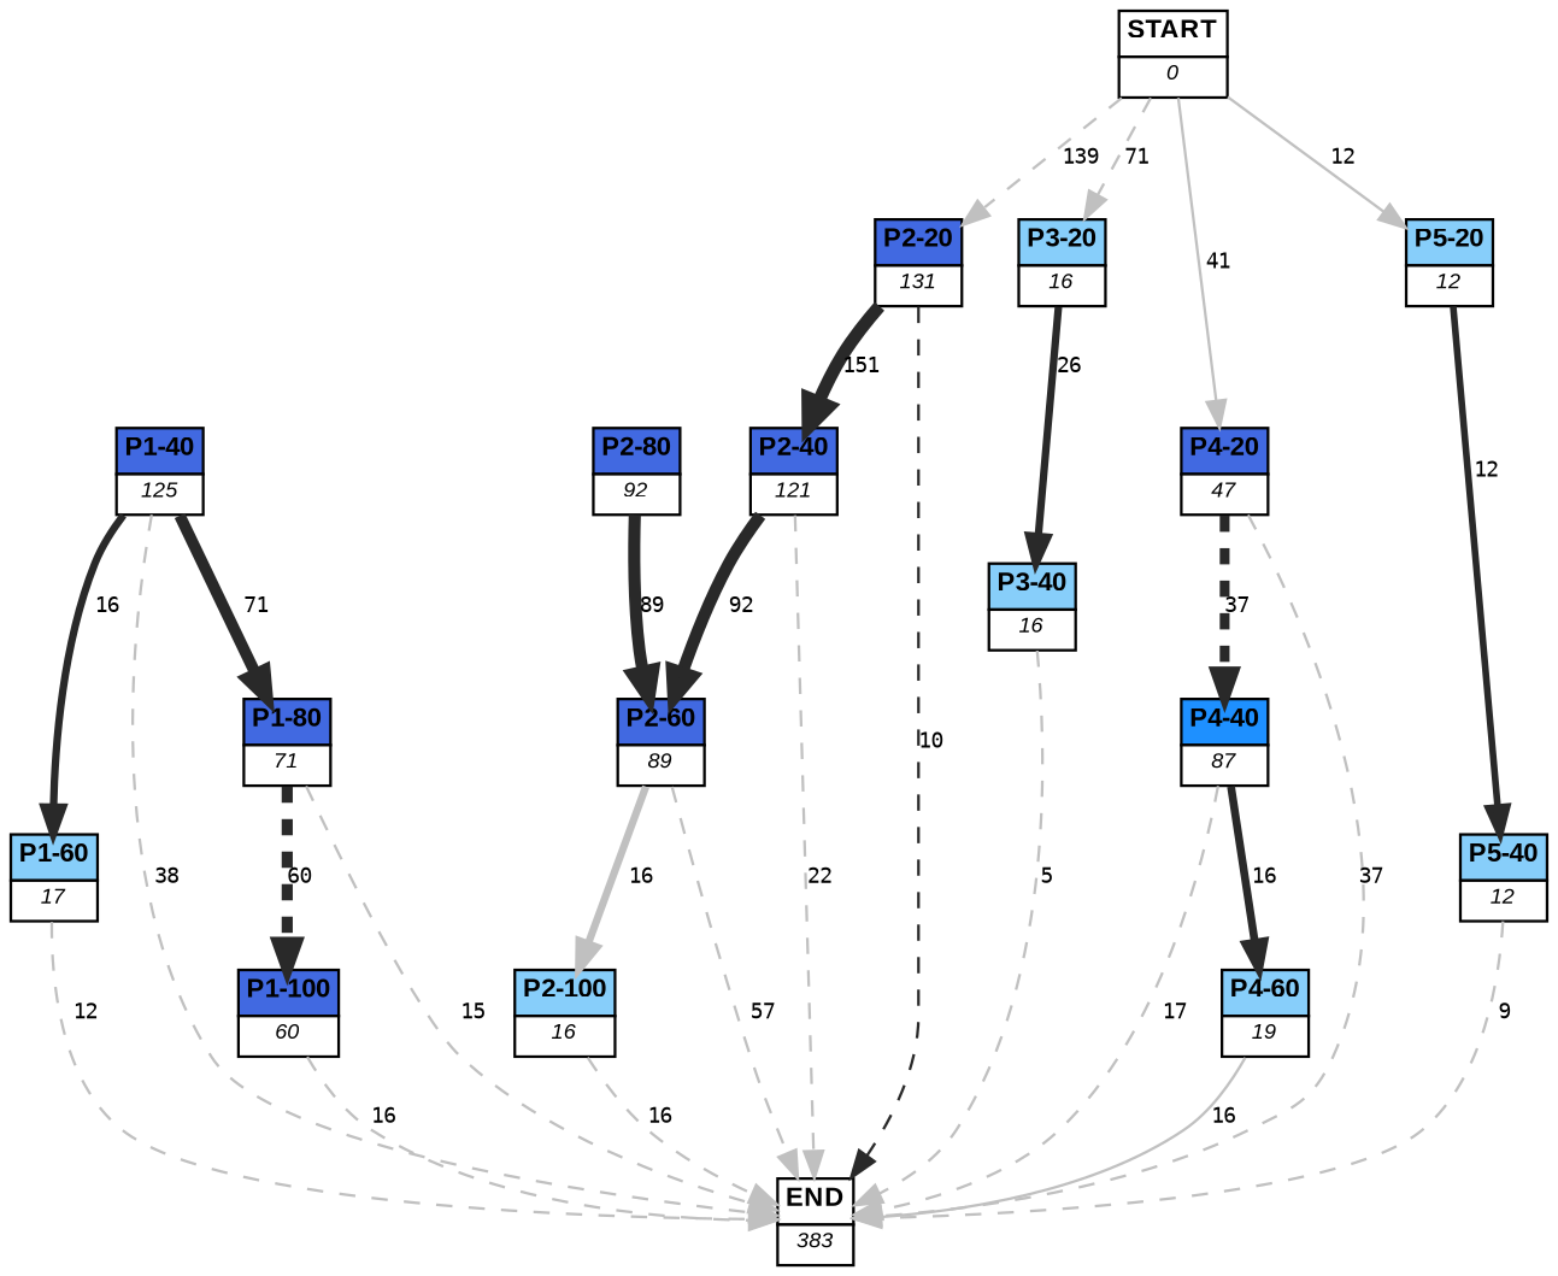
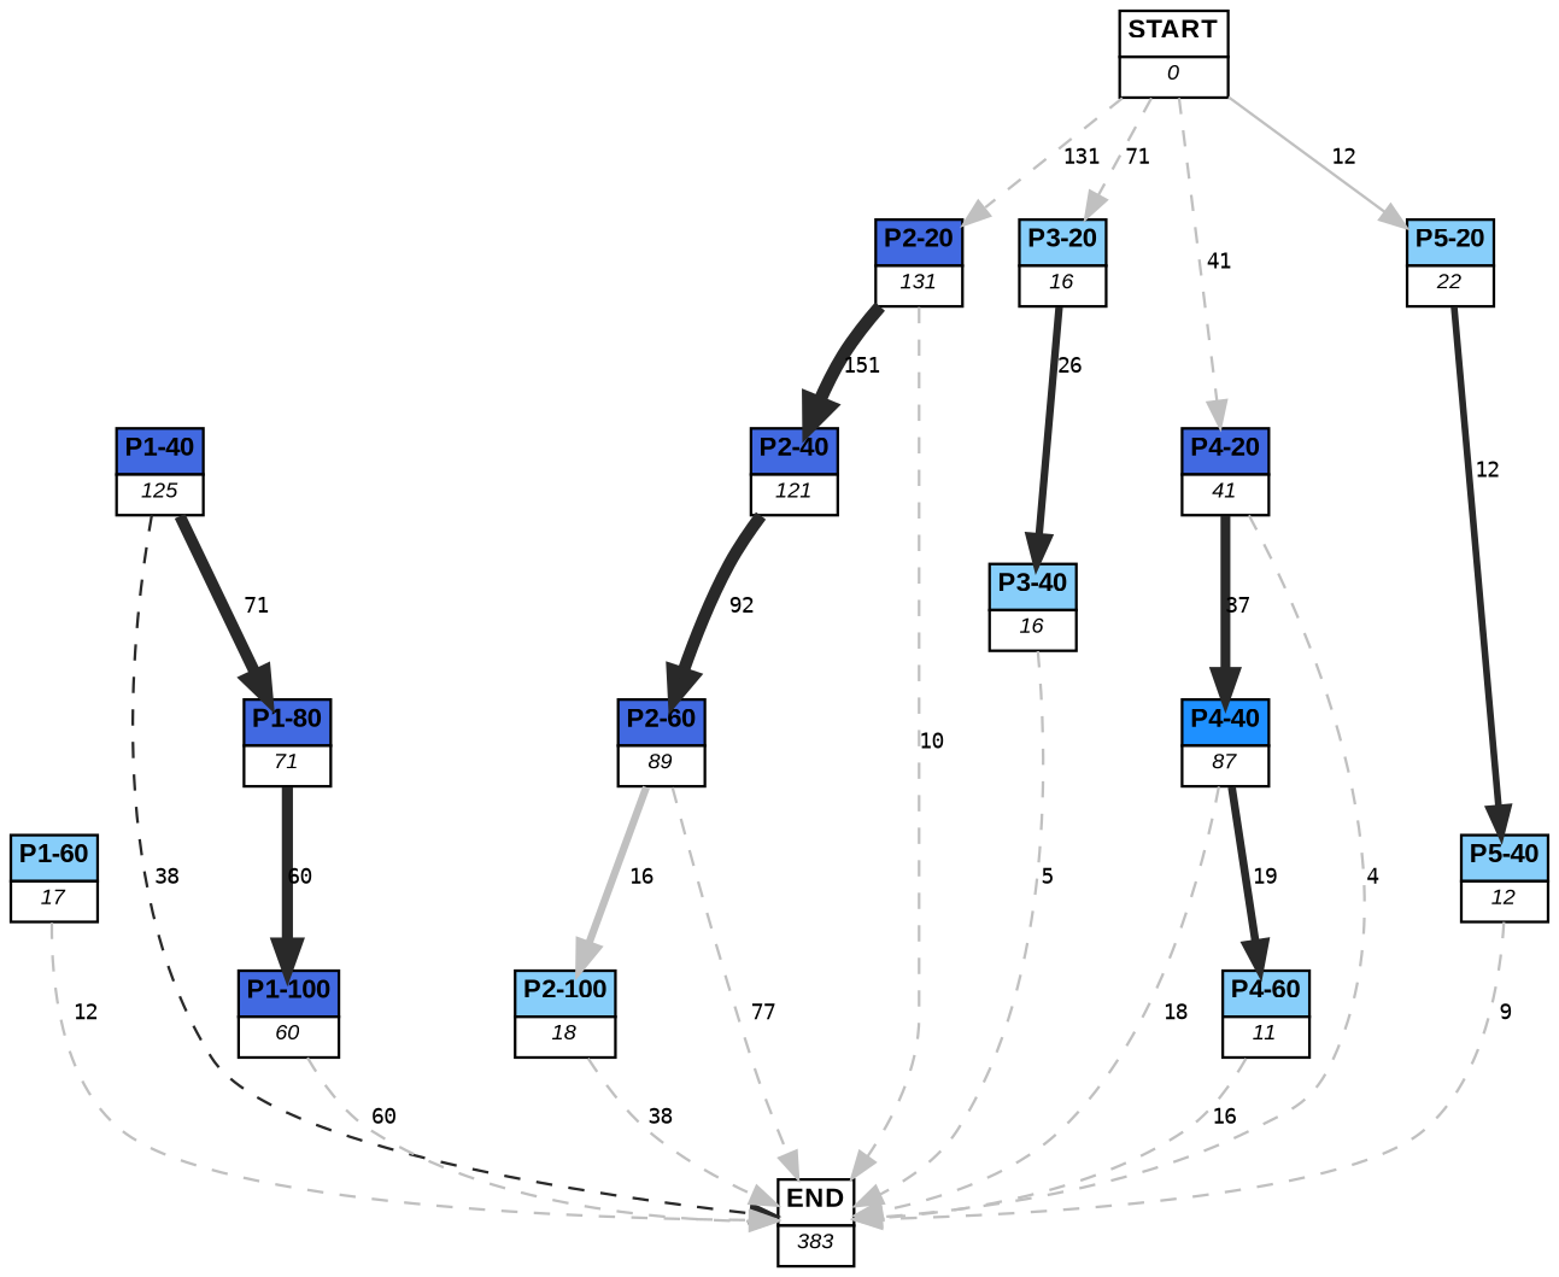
  digraph {
    fontname="DejaVu Sans Mono"
    node [fontname="DejaVu Sans Mono" shape=plain]
    edge [color=grey fontname="DejaVu Sans Mono" fontsize=8 labelfloat=false style=dashed]
    n1 [label=<<table border="0" cellborder="1" cellspacing="0"><tr><td bgcolor="royalblue"><FONT face="Arial" POINT-SIZE="10"><b>P1-40</b></FONT></td></tr><tr><td bgcolor="white"><FONT face="Arial" POINT-SIZE="8"><i>125</i></FONT></td></tr></table>>]
    n2 [label=<<table border="0" cellborder="1" cellspacing="0"><tr><td bgcolor="white"><FONT face="Arial" POINT-SIZE="10"><b>END</b></FONT></td></tr><tr><td bgcolor="white"><FONT face="Arial" POINT-SIZE="8"><i>383</i></FONT></td></tr></table>>]
    n3 [label=<<table border="0" cellborder="1" cellspacing="0"><tr><td bgcolor="royalblue"><FONT face="Arial" POINT-SIZE="10"><b>P1-80</b></FONT></td></tr><tr><td bgcolor="white"><FONT face="Arial" POINT-SIZE="8"><i>71</i></FONT></td></tr></table>>]
    n4 [label=<<table border="0" cellborder="1" cellspacing="0"><tr><td bgcolor="lightskyblue"><FONT face="Arial" POINT-SIZE="10"><b>P1-60</b></FONT></td></tr><tr><td bgcolor="white"><FONT face="Arial" POINT-SIZE="8"><i>17</i></FONT></td></tr></table>>]
    n5 [label=<<table border="0" cellborder="1" cellspacing="0"><tr><td bgcolor="royalblue"><FONT face="Arial" POINT-SIZE="10"><b>P1-100</b></FONT></td></tr><tr><td bgcolor="white"><FONT face="Arial" POINT-SIZE="8"><i>60</i></FONT></td></tr></table>>]
    n6 [label=<<table border="0" cellborder="1" cellspacing="0"><tr><td bgcolor="royalblue"><FONT face="Arial" POINT-SIZE="10"><b>P2-20</b></FONT></td></tr><tr><td bgcolor="white"><FONT face="Arial" POINT-SIZE="8"><i>131</i></FONT></td></tr></table>>]
    n7 [label=<<table border="0" cellborder="1" cellspacing="0"><tr><td bgcolor="royalblue"><FONT face="Arial" POINT-SIZE="10"><b>P2-40</b></FONT></td></tr><tr><td bgcolor="white"><FONT face="Arial" POINT-SIZE="8"><i>121</i></FONT></td></tr></table>>]
    n8 [label=<<table border="0" cellborder="1" cellspacing="0"><tr><td bgcolor="royalblue"><FONT face="Arial" POINT-SIZE="10"><b>P2-60</b></FONT></td></tr><tr><td bgcolor="white"><FONT face="Arial" POINT-SIZE="8"><i>89</i></FONT></td></tr></table>>]
-   n9 [label=<<table border="0" cellborder="1" cellspacing="0"><tr><td bgcolor="royalblue"><FONT face="Arial" POINT-SIZE="10"><b>P2-80</b></FONT></td></tr><tr><td bgcolor="white"><FONT face="Arial" POINT-SIZE="8"><i>92</i></FONT></td></tr></table>>]
-   n10 [label=<<table border="0" cellborder="1" cellspacing="0"><tr><td bgcolor="lightskyblue"><FONT face="Arial" POINT-SIZE="10"><b>P2-100</b></FONT></td></tr><tr><td bgcolor="white"><FONT face="Arial" POINT-SIZE="8"><i>16</i></FONT></td></tr></table>>]
+   n10 [label=<<table border="0" cellborder="1" cellspacing="0"><tr><td bgcolor="lightskyblue"><FONT face="Arial" POINT-SIZE="10"><b>P2-100</b></FONT></td></tr><tr><td bgcolor="white"><FONT face="Arial" POINT-SIZE="8"><i>18</i></FONT></td></tr></table>>]
    n11 [label=<<table border="0" cellborder="1" cellspacing="0"><tr><td bgcolor="lightskyblue"><FONT face="Arial" POINT-SIZE="10"><b>P3-20</b></FONT></td></tr><tr><td bgcolor="white"><FONT face="Arial" POINT-SIZE="8"><i>16</i></FONT></td></tr></table>>]
    n12 [label=<<table border="0" cellborder="1" cellspacing="0"><tr><td bgcolor="lightskyblue"><FONT face="Arial" POINT-SIZE="10"><b>P3-40</b></FONT></td></tr><tr><td bgcolor="white"><FONT face="Arial" POINT-SIZE="8"><i>16</i></FONT></td></tr></table>>]
-   n13 [label=<<table border="0" cellborder="1" cellspacing="0"><tr><td bgcolor="royalblue"><FONT face="Arial" POINT-SIZE="10"><b>P4-20</b></FONT></td></tr><tr><td bgcolor="white"><FONT face="Arial" POINT-SIZE="8"><i>47</i></FONT></td></tr></table>>]
+   n13 [label=<<table border="0" cellborder="1" cellspacing="0"><tr><td bgcolor="royalblue"><FONT face="Arial" POINT-SIZE="10"><b>P4-20</b></FONT></td></tr><tr><td bgcolor="white"><FONT face="Arial" POINT-SIZE="8"><i>41</i></FONT></td></tr></table>>]
    n14 [label=<<table border="0" cellborder="1" cellspacing="0"><tr><td bgcolor="dodgerblue"><FONT face="Arial" POINT-SIZE="10"><b>P4-40</b></FONT></td></tr><tr><td bgcolor="white"><FONT face="Arial" POINT-SIZE="8"><i>87</i></FONT></td></tr></table>>]
-   n15 [label=<<table border="0" cellborder="1" cellspacing="0"><tr><td bgcolor="lightskyblue"><FONT face="Arial" POINT-SIZE="10"><b>P4-60</b></FONT></td></tr><tr><td bgcolor="white"><FONT face="Arial" POINT-SIZE="8"><i>19</i></FONT></td></tr></table>>]
-   n16 [label=<<table border="0" cellborder="1" cellspacing="0"><tr><td bgcolor="lightskyblue"><FONT face="Arial" POINT-SIZE="10"><b>P5-20</b></FONT></td></tr><tr><td bgcolor="white"><FONT face="Arial" POINT-SIZE="8"><i>12</i></FONT></td></tr></table>>]
+   n15 [label=<<table border="0" cellborder="1" cellspacing="0"><tr><td bgcolor="lightskyblue"><FONT face="Arial" POINT-SIZE="10"><b>P4-60</b></FONT></td></tr><tr><td bgcolor="white"><FONT face="Arial" POINT-SIZE="8"><i>11</i></FONT></td></tr></table>>]
+   n16 [label=<<table border="0" cellborder="1" cellspacing="0"><tr><td bgcolor="lightskyblue"><FONT face="Arial" POINT-SIZE="10"><b>P5-20</b></FONT></td></tr><tr><td bgcolor="white"><FONT face="Arial" POINT-SIZE="8"><i>22</i></FONT></td></tr></table>>]
    n17 [label=<<table border="0" cellborder="1" cellspacing="0"><tr><td bgcolor="lightskyblue"><FONT face="Arial" POINT-SIZE="10"><b>P5-40</b></FONT></td></tr><tr><td bgcolor="white"><FONT face="Arial" POINT-SIZE="8"><i>12</i></FONT></td></tr></table>>]
    n18 [label=<<table border="0" cellborder="1" cellspacing="0"><tr><td bgcolor="white"><FONT face="Arial" POINT-SIZE="10"><b>START</b></FONT></td></tr><tr><td bgcolor="white"><FONT face="Arial" POINT-SIZE="8"><i>0</i></FONT></td></tr></table>>]
-   n1 -> n2 [label=38]
+   n1 -> n2 [color=grey16 label=38]
    n1 -> n3 [color=grey16 label=71 penwidth=4.2626798770413155 style=""]
-   n1 -> n4 [color=grey16 label=16 penwidth=2.772588722239781 style=""]
-   n3 -> n2 [label=15]
-   n3 -> n5 [color=grey16 label=60 penwidth=4.0943445622221]
+   n3 -> n5 [color=grey16 label=60 penwidth=4.0943445622221 style=""]
    n4 -> n2 [label=12]
-   n5 -> n2 [label=16]
-   n6 -> n2 [color=grey16 label=10]
+   n5 -> n2 [label=60]
+   n6 -> n2 [label=10]
    n6 -> n7 [color=grey16 label=151 penwidth=4.795790545596741 style=""]
-   n7 -> n2 [label=22]
    n7 -> n8 [color=grey16 label=92 penwidth=4.5217885770490405 style=""]
-   n8 -> n2 [label=57]
+   n8 -> n2 [label=77]
    n8 -> n10 [label=16 penwidth=2.772588722239781 style=""]
-   n9 -> n8 [color=grey16 label=89 penwidth=4.48863636973214 style=""]
-   n10 -> n2 [label=16]
+   n10 -> n2 [label=38]
    n11 -> n12 [color=grey16 label=26 penwidth=2.772588722239781 style=""]
    n12 -> n2 [label=5]
-   n13 -> n2 [label=37]
-   n13 -> n14 [color=grey16 label=37 penwidth=3.6109179126442243]
-   n14 -> n2 [label=17]
-   n14 -> n15 [color=grey16 label=16 penwidth=2.9444389791664403 style=""]
-   n15 -> n2 [label=16 style=solid]
+   n13 -> n2 [label=4]
+   n13 -> n14 [color=grey16 label=37 penwidth=3.6109179126442243 style=""]
+   n14 -> n2 [label=18]
+   n14 -> n15 [color=grey16 label=19 penwidth=2.9444389791664403 style=""]
+   n15 -> n2 [label=16]
    n16 -> n17 [color=grey16 label=12 penwidth=2.4849066497880004 style=""]
    n17 -> n2 [label=9]
-   n18 -> n6 [label=139]
+   n18 -> n6 [label=131]
    n18 -> n11 [label=71]
-   n18 -> n13 [label=41 style=solid]
+   n18 -> n13 [label=41]
    n18 -> n16 [label=12 style=solid]
  }
